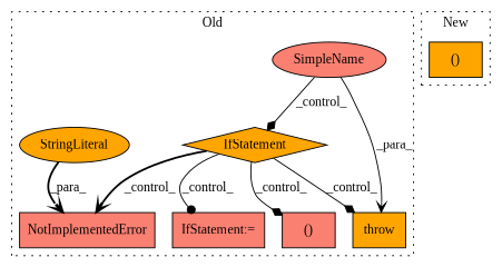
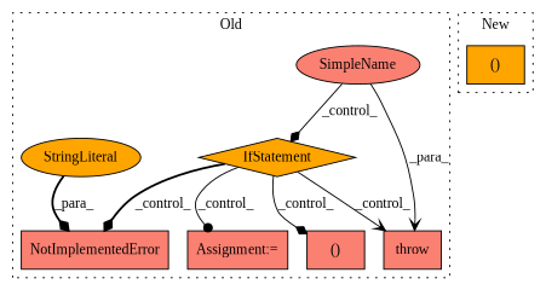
  digraph {
    fontname="Liberation Serif"
    node [a=106 fillcolor=salmon fontname="Liberation Serif" shape=box style=filled]
    edge [arrowhead=vee fontname="Liberation Serif" style=solid]
    n1 [a=32 l="20,1" label=NotImplementedError s="19435,19493"]
    n2 [a=25 fillcolor=orange l="4,2" label=IfStatement s="19401,19419" shape=diamond]
    n3 [a=42 label=SimpleName shape=ellipse]
-   n4 [a=53 fillcolor=orange l=6 label=throw s=19429]
+   n4 [a=53 l=6 label=throw s=19429]
    n5 [a=45 fillcolor=orange l=38 label=StringLiteral s=19455 shape=ellipse]
-   n6 [a=7 l=1 label="IfStatement:=" s=19726]
+   n6 [a=7 l=1 label="Assignment:=" s=19726]
    n7 [l=62 label="()" s=19842]
    n8 [fillcolor=orange l=20 label="()" s=28206]
    subgraph cluster_1 {
      label=Old
      style=dotted
      n1
      n2
      n3
      n4
      n5
      n6
      n7
    }
    subgraph cluster_2 {
      label=New
      style=dotted
      n8
    }
-   n2 -> n1 [label=_control_ style=bold]
-   n2 -> n4 [arrowhead=diamond label=_control_]
+   n2 -> n1 [arrowhead=diamond label=_control_ style=bold]
+   n2 -> n4 [label=_control_]
    n2 -> n6 [arrowhead=dot label=_control_]
    n2 -> n7 [arrowhead=diamond label=_control_]
    n3 -> n2 [arrowhead=diamond label=_control_]
    n3 -> n4 [label=_para_]
-   n5 -> n1 [label=_para_ style=bold]
+   n5 -> n1 [arrowhead=diamond label=_para_ style=bold]
  }
